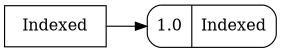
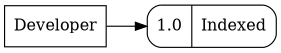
  digraph {
    rankdir=LR
-   n1 [label=Indexed shape=box]
+   n1 [label=Developer shape=box]
    n2 [label="{<f0> 1.0|<f1> Indexed }" shape=Mrecord]
    n1 -> n2
  }
